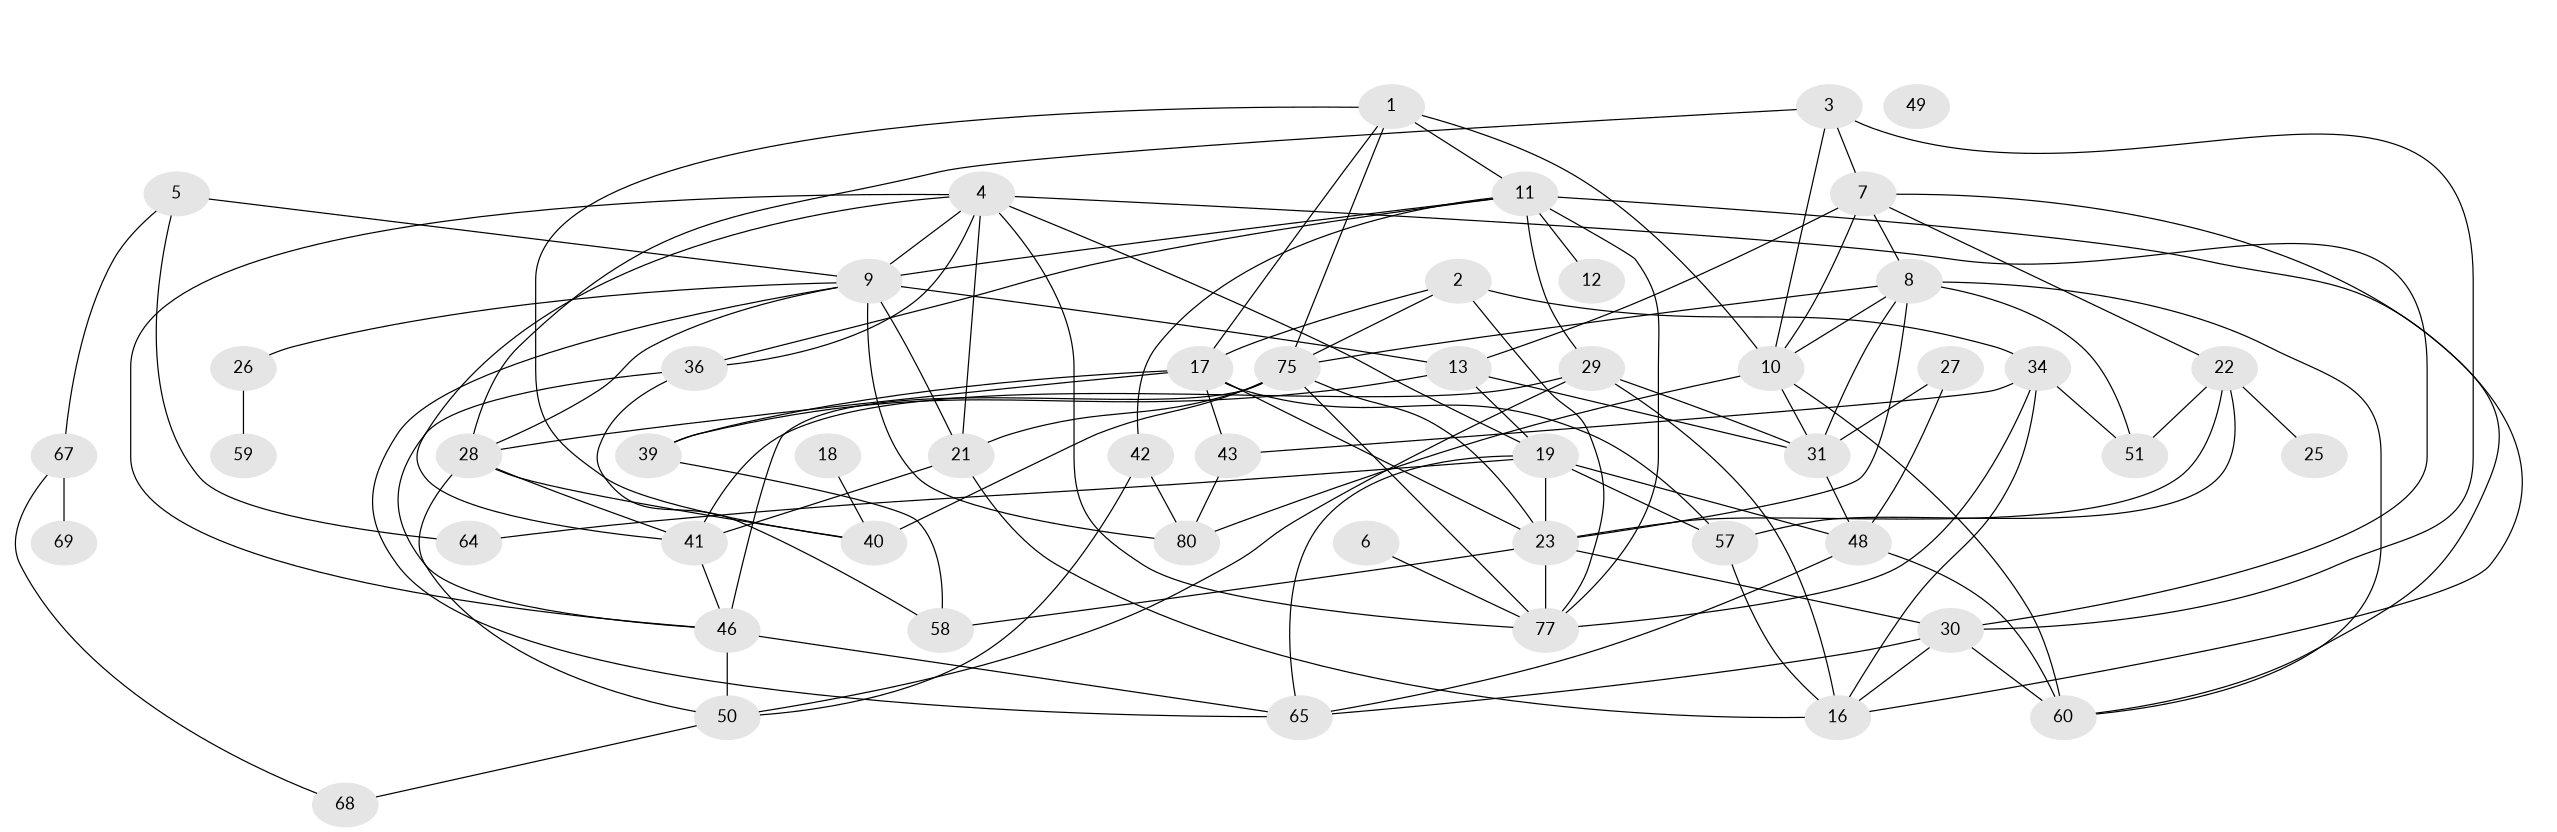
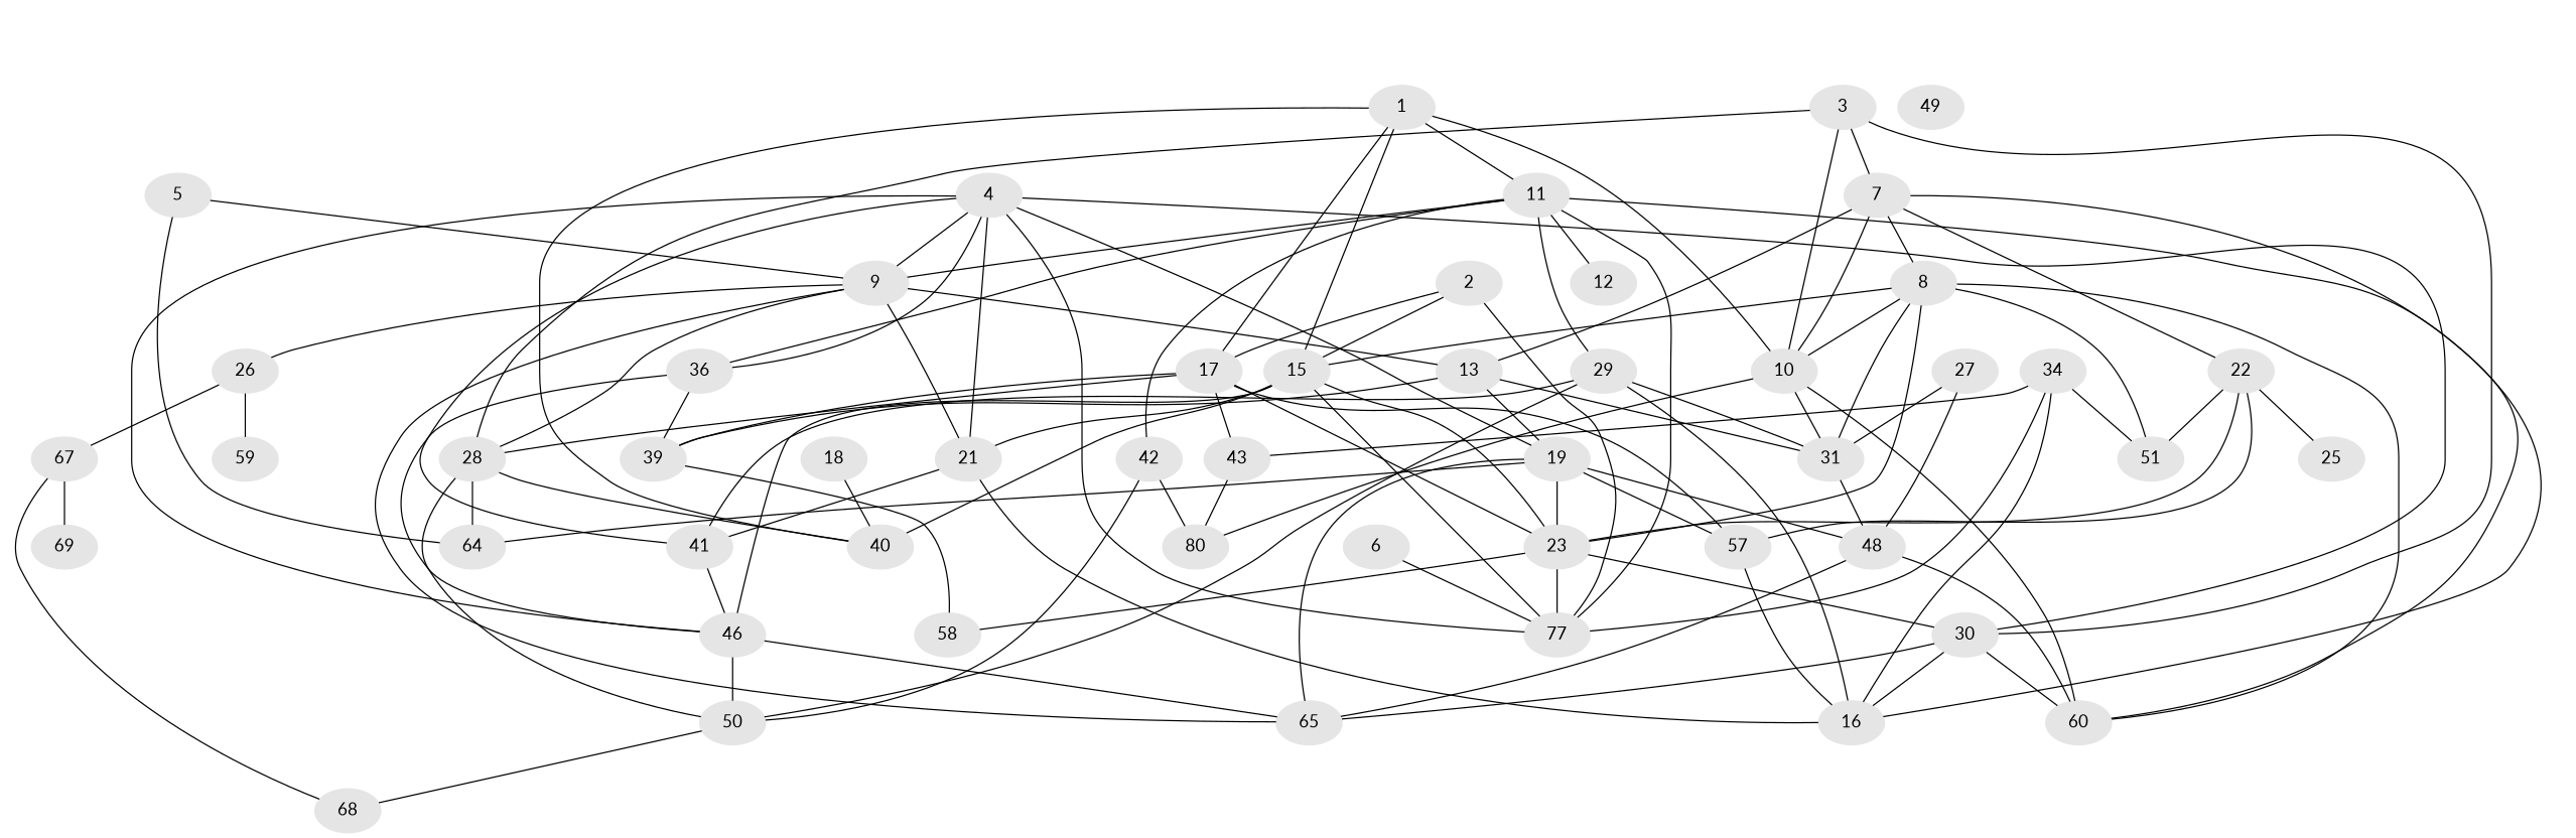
  graph {
    fontname=Lato
    node [color=gray90 fontname=Lato style=filled]
    edge [fontname=Lato]
    1 [super="+55"]
    10 [super="+14"]
    11 [super="+24"]
-   15 [super="+63" label=75]
+   15 [super="+63"]
    17 [super="+61"]
    40 [super="+76"]
    31 [super="+70"]
    n8 [label=60]
    80 [super="+83"]
    9 [super="+20"]
    77 [super="+85"]
    36 [super="+44"]
    12
    29 [super="+52"]
    42
    21
    46
    23 [super="+37"]
    28 [super="+71"]
    39
    43
    57
    2 [super="+60"]
    34 [super="+72"]
    13 [super="+73"]
    26
    65
    n28 [label=16 super="+82"]
    51 [super="+75"]
    7 [super="+33"]
    8 [super="+56"]
    22 [super="+47"]
    3
    30 [super="+45"]
    41 [super="+74"]
    50 [super="+81"]
    4 [super="+54"]
    19 [super="+53"]
    64
    48 [super="+84"]
    58
    5 [super="+16"]
    67 [super="+79"]
    68 [super="+78"]
    69
    6
    25 [super="+32"]
    59
    18
    27
    49
    1 -- 10
    1 -- 11
    1 -- 15
    1 -- 17
    1 -- 40
    10 -- 31
    10 -- n8
    10 -- 80
    11 -- n8
    11 -- 9
    11 -- 77 [weight=2]
    11 -- 36
    11 -- 12
    11 -- 29 [weight=2]
    11 -- 42
    15 -- 40
    15 -- 77
    15 -- 21
    15 -- 46 [weight=2]
    15 -- 23
    17 -- 23
    17 -- 28
    17 -- 39
    17 -- 43
    17 -- 57
    31 -- 48
-   9 -- 80
    9 -- 21
    9 -- 28
    9 -- 13
    9 -- 26
    9 -- 65
    36 -- 46
-   36 -- 58
+   36 -- 39
    29 -- 31
    29 -- n28
    29 -- 41
    29 -- 50
    42 -- 80
    42 -- 50
    21 -- n28
    21 -- 41
    46 -- 65
    46 -- 50
    23 -- 77 [weight=2]
    23 -- 30
    23 -- 58
    28 -- 40
-   28 -- 41
+   28 -- 64
    28 -- 50
    39 -- 58
    43 -- 80
    57 -- n28
    2 -- 15
    2 -- 17
    2 -- 77
-   2 -- 34
    34 -- 77
    34 -- 43
    34 -- n28
    34 -- 51
    13 -- 31
    13 -- 39
    13 -- 19
    26 -- 59
    7 -- 10 [weight=2]
    7 -- 13
    7 -- n28
    7 -- 8
    7 -- 22
    8 -- 10
    8 -- 15
    8 -- 31
    8 -- n8
    8 -- 23
    8 -- 51
    22 -- 23
    22 -- 57
    22 -- 51
    22 -- 25 [weight=2]
    3 -- 10
    3 -- 28
    3 -- 7
    3 -- 30
    30 -- n8
    30 -- 65
    30 -- n28
    41 -- 46
    50 -- 68
    4 -- 9
    4 -- 77
    4 -- 36
    4 -- 21
    4 -- 46
    4 -- 30
    4 -- 41
    4 -- 19 [weight=2]
    19 -- 23
    19 -- 57
    19 -- 65
    19 -- 64
    19 -- 48
    48 -- n8
    48 -- 65
    5 -- 9
    5 -- 64
-   5 -- 67
+   26 -- 67
    67 -- 68
    67 -- 69
    6 -- 77
    18 -- 40
    27 -- 31
    27 -- 48
  }
